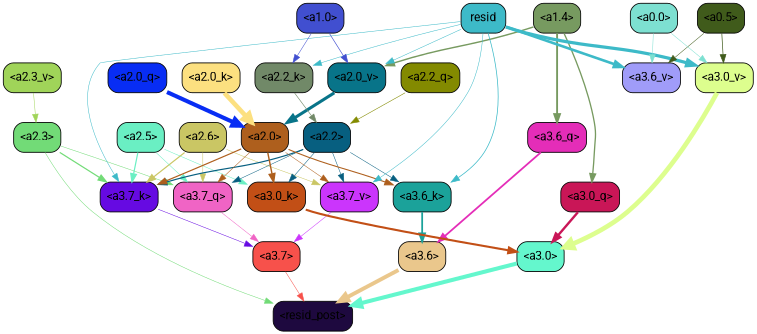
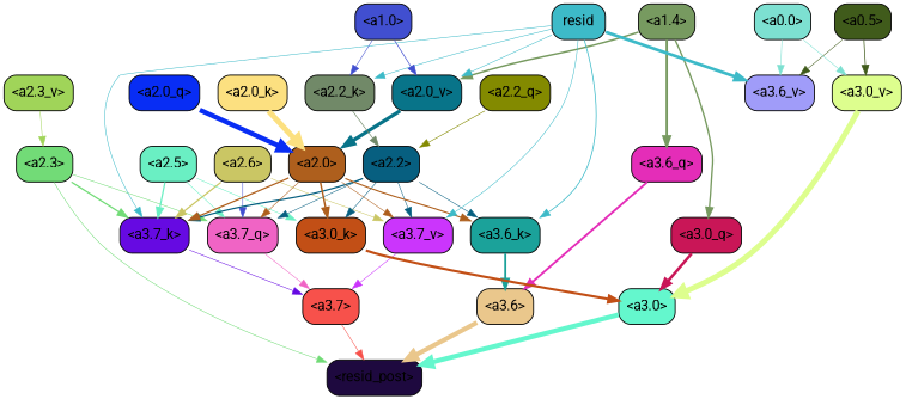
  strict digraph {
    fontname=Roboto
    splines=true
    node [color=black fontname=Roboto shape=box style="filled, rounded"]
    edge [color="#3dbac8" fontname=Roboto penwidth=0.6]
    "<a3.7>" [fillcolor="#f7514b"]
    "<resid_post>" [fillcolor="#1e093f"]
    "<a3.6>" [fillcolor="#eac78c"]
    "<a3.0>" [fillcolor="#64f7cd"]
    "<a2.3>" [fillcolor="#72db77"]
    "<a3.7_q>" [fillcolor="#f064c5"]
    "<a3.7_k>" [fillcolor="#660ae2"]
    "<a3.7_v>" [fillcolor="#cb35fc"]
    "<a3.6_q>" [fillcolor="#e42db8"]
    "<a3.0_q>" [fillcolor="#c91657"]
    "<a3.6_k>" [fillcolor="#1ba29a"]
    "<a3.0_k>" [fillcolor="#c24f16"]
    "<a3.6_v>" [fillcolor="#a09cf9"]
    "<a3.0_v>" [fillcolor="#ddfe8e"]
    "<a2.6>" [fillcolor="#cac664"]
    "<a2.5>" [fillcolor="#6aefc3"]
    "<a2.2>" [fillcolor="#075f80"]
    "<a2.0>" [fillcolor="#ae5f1d"]
    "<a1.4>" [fillcolor="#779a60"]
    "<a2.0_v>" [fillcolor="#087489"]
    n21 [fillcolor="#3dbac8" label=resid]
    "<a2.2_k>" [fillcolor="#718968"]
    "<a0.5>" [fillcolor="#405b1b"]
    "<a0.0>" [fillcolor="#7de0d1"]
    "<a2.2_q>" [fillcolor="#838a00"]
    "<a2.0_q>" [fillcolor="#082df4"]
    "<a2.0_k>" [fillcolor="#fce080"]
    "<a2.3_v>" [fillcolor="#a0d459"]
    "<a1.0>" [fillcolor="#414fd0"]
    "<a3.7>" -> "<resid_post>" [color="#f7514b"]
    "<a3.6>" -> "<resid_post>" [color="#eac78c" penwidth=4.746312499046326]
    "<a3.0>" -> "<resid_post>" [color="#64f7cd" penwidth=4.896343111991882]
    "<a2.3>" -> "<resid_post>" [color="#72db77"]
    "<a2.3>" -> "<a3.7_q>" [color="#72db77"]
    "<a2.3>" -> "<a3.7_k>" [color="#72db77" penwidth=1.467104621231556]
    "<a3.7_q>" -> "<a3.7>" [color="#f064c5"]
    "<a3.7_k>" -> "<a3.7>" [color="#660ae2"]
    "<a3.7_v>" -> "<a3.7>" [color="#cb35fc"]
    "<a3.6_q>" -> "<a3.6>" [color="#e42db8" penwidth=2.160832464694977]
    "<a3.0_q>" -> "<a3.0>" [color="#c91657" penwidth=2.870753765106201]
    "<a3.6_k>" -> "<a3.6>" [color="#1ba29a" penwidth=2.13908451795578]
    "<a3.0_k>" -> "<a3.0>" [color="#c24f16" penwidth=2.520303964614868]
    "<a3.0_v>" -> "<a3.0>" [color="#ddfe8e" penwidth=5.680712580680847]
-   "<a2.6>" -> "<a3.7_q>" [color="#cac664"]
+   "<a2.6>" -> "<a3.7_q>" [color="#414fd0"]
    "<a2.6>" -> "<a3.7_k>" [color="#cac664" penwidth=1.4453159049153328]
    "<a2.6>" -> "<a3.7_v>" [color="#cac664"]
    "<a2.5>" -> "<a3.7_q>" [color="#6aefc3"]
    "<a2.5>" -> "<a3.7_k>" [color="#6aefc3" penwidth=1.4526091292500496]
    "<a2.5>" -> "<a3.0_k>" [color="#6aefc3"]
    "<a2.2>" -> "<a3.7_q>" [color="#075f80"]
    "<a2.2>" -> "<a3.7_k>" [color="#075f80" penwidth=1.4310357049107552]
    "<a2.2>" -> "<a3.7_v>" [color="#075f80"]
    "<a2.2>" -> "<a3.6_k>" [color="#075f80"]
    "<a2.2>" -> "<a3.0_k>" [color="#075f80"]
    "<a2.0>" -> "<a3.7_q>" [color="#ae5f1d"]
    "<a2.0>" -> "<a3.7_k>" [color="#ae5f1d" penwidth=1.4314699843525887]
    "<a2.0>" -> "<a3.7_v>" [color="#ae5f1d"]
    "<a2.0>" -> "<a3.6_k>" [color="#ae5f1d" penwidth=1.2950235605239868]
    "<a2.0>" -> "<a3.0_k>" [color="#ae5f1d" penwidth=1.712992787361145]
    "<a1.4>" -> "<a3.6_q>" [color="#779a60" penwidth=2.2719132900238037]
    "<a1.4>" -> "<a3.0_q>" [color="#779a60" penwidth=1.5932877659797668]
    "<a1.4>" -> "<a2.0_v>" [color="#779a60" penwidth=1.7291951477527618]
    "<a2.0_v>" -> "<a2.0>" [color="#087489" penwidth=3.7102378383278847]
    n21 -> "<a3.7_k>"
    n21 -> "<a3.7_v>"
    n21 -> "<a3.6_k>" [penwidth=0.891706109046936]
    n21 -> "<a3.6_v>" [penwidth=3.1766927242279053]
-   n21 -> "<a3.0_v>" [penwidth=3.9005755856633186]
    n21 -> "<a2.0_v>"
    n21 -> "<a2.2_k>"
    "<a2.2_k>" -> "<a2.2>" [color="#718968" penwidth=0.7399393804371357]
    "<a0.5>" -> "<a3.6_v>" [color="#405b1b"]
    "<a0.5>" -> "<a3.0_v>" [color="#405b1b" penwidth=0.8493617177009583]
    "<a0.0>" -> "<a3.6_v>" [color="#7de0d1"]
    "<a0.0>" -> "<a3.0_v>" [color="#7de0d1"]
    "<a2.2_q>" -> "<a2.2>" [color="#838a00" penwidth=0.6677633281797171]
    "<a2.0_q>" -> "<a2.0>" [color="#082df4" penwidth=4.966194009408355]
    "<a2.0_k>" -> "<a2.0>" [color="#fce080" penwidth=5.5817058570683]
    "<a2.3_v>" -> "<a2.3>" [color="#a0d459"]
    "<a1.0>" -> "<a2.0_v>" [color="#414fd0" penwidth=0.7823128998279572]
    "<a1.0>" -> "<a2.2_k>" [color="#414fd0"]
  }
